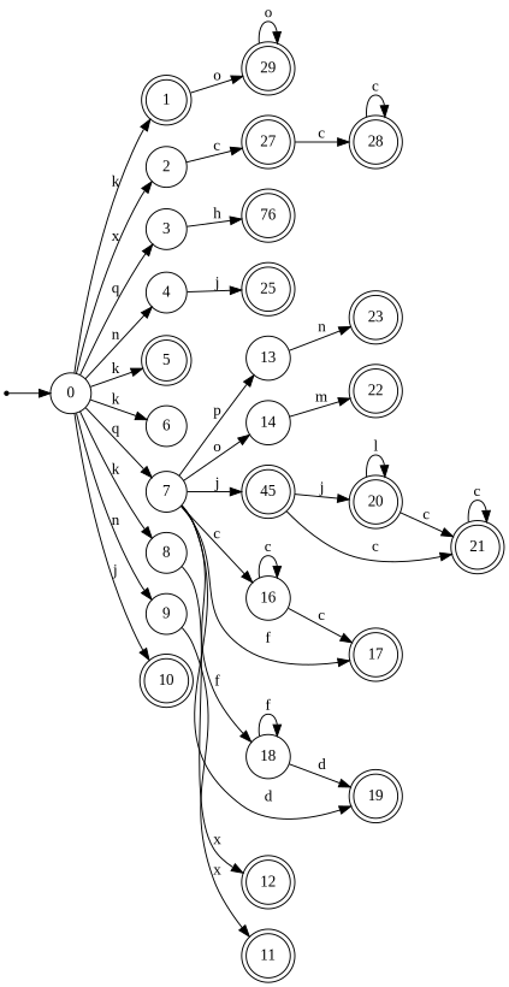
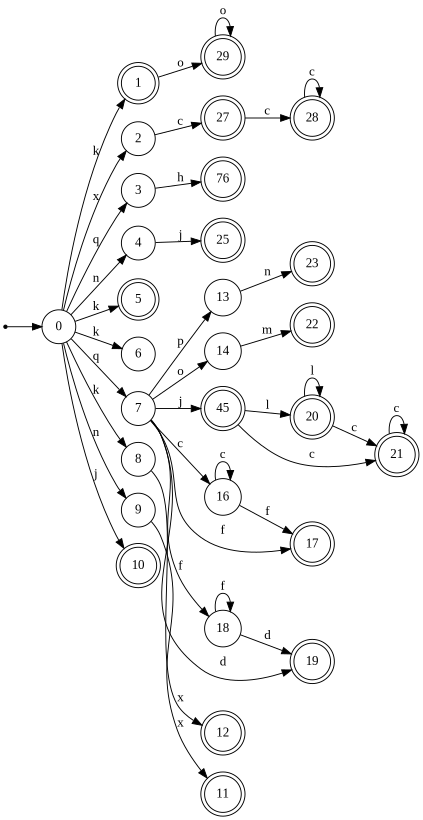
  digraph {
    fontname="Liberation Serif"
    rankdir=LR
    node [fontname="Liberation Serif" shape=doublecircle]
    edge [fontname="Liberation Serif"]
    dummy0 [shape=point]
    0 [shape=circle]
    1
    2 [shape=circle]
    3 [shape=circle]
    4 [shape=circle]
    5
    6 [shape=circle]
    7 [shape=circle]
    8 [shape=circle]
    9 [shape=circle]
    10
    29
    27
    n15 [label=76]
    25
    13 [shape=circle]
    14 [shape=circle]
    n19 [label=45]
    16 [shape=circle]
    17
    18 [shape=circle]
    19
    12
    11
    28
    23
    22
    20
    21
    dummy0 -> 0
    0 -> 1 [label=k]
    0 -> 2 [label=x]
    0 -> 3 [label=q]
    0 -> 4 [label=n]
    0 -> 5 [label=k]
    0 -> 6 [label=k]
    0 -> 7 [label=q]
    0 -> 8 [label=k]
    0 -> 9 [label=n]
    0 -> 10 [label=j]
    1 -> 29 [label=o]
    2 -> 27 [label=c]
    3 -> n15 [label=h]
    4 -> 25 [label=j]
    7 -> 13 [label=p]
    7 -> 14 [label=o]
    7 -> n19 [label=j]
    7 -> 16 [label=c]
    7 -> 17 [label=f]
    7 -> 18 [label=f]
    7 -> 19 [label=d]
    8 -> 12 [label=x]
    9 -> 11 [label=x]
    29 -> 29 [label=o]
    27 -> 28 [label=c]
    13 -> 23 [label=n]
    14 -> 22 [label=m]
-   n19 -> 20 [label=j]
+   n19 -> 20 [label=l]
    n19 -> 21 [label=c]
    16 -> 16 [label=c]
-   16 -> 17 [label=c]
+   16 -> 17 [label=f]
    18 -> 18 [label=f]
    18 -> 19 [label=d]
    28 -> 28 [label=c]
    20 -> 20 [label=l]
    20 -> 21 [label=c]
    21 -> 21 [label=c]
  }
